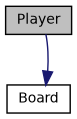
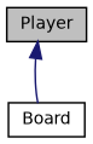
  digraph {
    node [color=black fontname=Helvetica fontsize=10 shape=record style=filled]
    n1 [fillcolor=grey75 fontcolor=black height=0.2 label=Player width=0.4]
    n2 [fillcolor=white height=0.2 label=Board width=0.4]
-   n2 -> n1 [color=midnightblue dir=back fontname=Helvetica fontsize=10 labelfontname=Helvetica labelfontsize=10 style=solid]
+   n1 -> n2 [color=midnightblue dir=back fontname=Helvetica fontsize=10 labelfontname=Helvetica labelfontsize=10 style=solid]
  }
